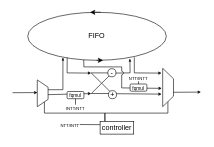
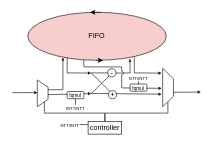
  <mxCell id="0" />
  <mxCell id="1" parent="0" />
  <mxCell id="2" value="" style="triangle;whiteSpace=wrap;html=1;rotation=90;" vertex="1" parent="1"><mxGeometry x="160" y="112.12" width="17.25" height="35" as="geometry" /></mxCell>
  <mxCell id="3" value="" style="triangle;whiteSpace=wrap;html=1;rotation=-90;" vertex="1" parent="1"><mxGeometry x="160" y="129.5" width="17.25" height="34.5" as="geometry" /></mxCell>
- <mxCell id="4" value="FIFO " style="ellipse;whiteSpace=wrap;html=1;" vertex="1" parent="1"><mxGeometry x="45.38" y="20" width="231" height="80" as="geometry" /></mxCell>
+ <mxCell id="4" value="FIFO " style="ellipse;whiteSpace=wrap;html=1;fillColor=#f8cecc;" vertex="1" parent="1"><mxGeometry x="45.38" y="20" width="231" height="80" as="geometry" /></mxCell>
  <mxCell id="5" value="" style="verticalLabelPosition=middle;verticalAlign=middle;html=1;shape=trapezoid;perimeter=trapezoidPerimeter;whiteSpace=wrap;size=0.273;arcSize=10;flipV=1;labelPosition=center;align=center;rotation=-90;" vertex="1" parent="1"><mxGeometry x="48" y="146" width="44.62" height="18" as="geometry" /></mxCell>
  <mxCell id="6" value="" style="endArrow=classicThin;html=1;rounded=0;entryX=0.254;entryY=0.94;entryDx=0;entryDy=0;entryPerimeter=0;exitX=0.634;exitY=0.01;exitDx=0;exitDy=0;exitPerimeter=0;startArrow=none;startFill=0;endFill=1;endSize=3;" edge="1" parent="1" source="5" target="4"><mxGeometry width="50" height="50" relative="1" as="geometry"><mxPoint x="97" y="146" as="sourcePoint" /><mxPoint x="91" y="76" as="targetPoint" /><Array as="points"><mxPoint x="104" y="149" /></Array></mxGeometry></mxCell>
  <mxCell id="7" value="" style="endArrow=classic;html=1;rounded=0;entryX=-0.002;entryY=-0.006;entryDx=0;entryDy=0;entryPerimeter=0;exitX=0.449;exitY=0.002;exitDx=0;exitDy=0;exitPerimeter=0;endFill=1;endSize=3;" edge="1" parent="1" source="5" target="3"><mxGeometry width="50" height="50" relative="1" as="geometry"><mxPoint x="6" y="121" as="sourcePoint" /><mxPoint x="91" y="76" as="targetPoint" /></mxGeometry></mxCell>
  <mxCell id="8" value="" style="endArrow=classic;html=1;rounded=0;entryX=0.019;entryY=1.003;entryDx=0;entryDy=0;entryPerimeter=0;exitX=0.285;exitY=0.944;exitDx=0;exitDy=0;exitPerimeter=0;jumpStyle=arc;endFill=1;endSize=3;" edge="1" parent="1" source="4" target="2"><mxGeometry width="50" height="50" relative="1" as="geometry"><mxPoint x="27" y="126" as="sourcePoint" /><mxPoint x="77" y="76" as="targetPoint" /><Array as="points"><mxPoint x="111" y="121" /></Array></mxGeometry></mxCell>
  <mxCell id="9" value="" style="endArrow=classicThin;html=1;rounded=0;exitX=0.022;exitY=0.002;exitDx=0;exitDy=0;exitPerimeter=0;entryX=0.737;entryY=0.963;entryDx=0;entryDy=0;entryPerimeter=0;endFill=1;endSize=3;jumpStyle=none;" edge="1" parent="1" source="2" target="4"><mxGeometry width="50" height="50" relative="1" as="geometry"><mxPoint x="139" y="98" as="sourcePoint" /><mxPoint x="189" y="48" as="targetPoint" /><Array as="points"><mxPoint x="216" y="121" /></Array></mxGeometry></mxCell>
  <mxCell id="10" style="edgeStyle=orthogonalEdgeStyle;rounded=0;orthogonalLoop=1;jettySize=auto;html=1;entryX=0;entryY=0.75;entryDx=0;entryDy=0;endArrow=none;endFill=0;" edge="1" parent="1" source="12" target="5"><mxGeometry relative="1" as="geometry"><mxPoint x="153" y="174" as="targetPoint" /><Array as="points"><mxPoint x="174" y="188" /><mxPoint x="73" y="188" /></Array></mxGeometry></mxCell>
  <mxCell id="11" style="edgeStyle=orthogonalEdgeStyle;rounded=0;orthogonalLoop=1;jettySize=auto;html=1;entryX=0;entryY=0.5;entryDx=0;entryDy=0;endArrow=none;endFill=0;" edge="1" parent="1" source="12" target="13"><mxGeometry relative="1" as="geometry"><Array as="points"><mxPoint x="174" y="188" /><mxPoint x="279" y="188" /><mxPoint x="279" y="171" /></Array></mxGeometry></mxCell>
- <mxCell id="12" value="controller" style="rounded=0;whiteSpace=wrap;html=1;" vertex="1" parent="1"><mxGeometry x="166" y="202" width="56" height="21" as="geometry" /></mxCell>
+ <mxCell id="12" value="controller" style="rounded=0;whiteSpace=wrap;html=1;" vertex="1" parent="1"><mxGeometry x="146" y="202" width="56" height="21" as="geometry" /></mxCell>
  <mxCell id="13" value="" style="verticalLabelPosition=middle;verticalAlign=middle;html=1;shape=trapezoid;perimeter=trapezoidPerimeter;whiteSpace=wrap;size=0.273;arcSize=10;flipV=1;labelPosition=center;align=center;rotation=-90;" vertex="1" parent="1"><mxGeometry x="247.31" y="136.31" width="64" height="18" as="geometry" /></mxCell>
  <mxCell id="14" value="" style="endArrow=classic;html=1;rounded=0;entryX=0.327;entryY=1.099;entryDx=0;entryDy=0;exitX=-0.013;exitY=1.006;exitDx=0;exitDy=0;exitPerimeter=0;entryPerimeter=0;endSize=3;" edge="1" parent="1" source="3" target="13"><mxGeometry width="50" height="50" relative="1" as="geometry"><mxPoint x="132" y="147" as="sourcePoint" /><mxPoint x="182" y="97" as="targetPoint" /></mxGeometry></mxCell>
  <mxCell id="15" value="" style="endArrow=classic;html=1;rounded=0;exitX=0.404;exitY=0.992;exitDx=0;exitDy=0;exitPerimeter=0;endSize=3;jumpStyle=arc;entryX=0.477;entryY=1.084;entryDx=0;entryDy=0;entryPerimeter=0;" edge="1" parent="1" source="4" target="13"><mxGeometry width="50" height="50" relative="1" as="geometry"><mxPoint x="216" y="145" as="sourcePoint" /><mxPoint x="265" y="146" as="targetPoint" /><Array as="points"><mxPoint x="139" y="111" /><mxPoint x="202" y="111" /><mxPoint x="202" y="146" /></Array></mxGeometry></mxCell>
  <mxCell id="16" value="+" style="ellipse;whiteSpace=wrap;html=1;aspect=fixed;" vertex="1" parent="1"><mxGeometry x="179.88" y="150.5" width="13.5" height="13.5" as="geometry" /></mxCell>
  <mxCell id="17" value="-" style="ellipse;whiteSpace=wrap;html=1;aspect=fixed;" vertex="1" parent="1"><mxGeometry x="178.88" y="114" width="13.5" height="13.5" as="geometry" /></mxCell>
  <mxCell id="18" value="" style="endArrow=classic;html=1;rounded=0;entryX=0.526;entryY=0.988;entryDx=0;entryDy=0;entryPerimeter=0;endSize=3;" edge="1" parent="1" target="5"><mxGeometry width="50" height="50" relative="1" as="geometry"><mxPoint x="20" y="154" as="sourcePoint" /><mxPoint x="147" y="104" as="targetPoint" /></mxGeometry></mxCell>
  <mxCell id="19" value="" style="endArrow=classic;html=1;rounded=0;endSize=3;exitX=0.375;exitY=0.008;exitDx=0;exitDy=0;exitPerimeter=0;" edge="1" parent="1" source="13"><mxGeometry width="50" height="50" relative="1" as="geometry"><mxPoint x="289.38" y="154.86" as="sourcePoint" /><mxPoint x="334" y="153" as="targetPoint" /></mxGeometry></mxCell>
  <mxCell id="20" value="&lt;font style=&quot;font-size: 8px;&quot;&gt;fqmul&lt;/font&gt;" style="rounded=1;whiteSpace=wrap;html=1;" vertex="1" parent="1"><mxGeometry x="111" y="152" width="28" height="12" as="geometry" /></mxCell>
  <mxCell id="21" value="&lt;font style=&quot;font-size: 8px;&quot;&gt;fqmul&lt;/font&gt;" style="rounded=1;whiteSpace=wrap;html=1;" vertex="1" parent="1"><mxGeometry x="216" y="139.5" width="28" height="12" as="geometry" /></mxCell>
  <mxCell id="22" value="" style="endArrow=classic;html=1;rounded=0;" edge="1" parent="1"><mxGeometry width="50" height="50" relative="1" as="geometry"><mxPoint x="167" y="20" as="sourcePoint" /><mxPoint x="149.25" y="20" as="targetPoint" /></mxGeometry></mxCell>
  <mxCell id="23" value="" style="endArrow=classic;html=1;rounded=0;" edge="1" parent="1"><mxGeometry width="50" height="50" relative="1" as="geometry"><mxPoint x="160" y="100" as="sourcePoint" /><mxPoint x="171" y="100" as="targetPoint" /></mxGeometry></mxCell>
  <mxCell id="24" value="" style="endArrow=none;html=1;rounded=0;entryX=0.5;entryY=0;entryDx=0;entryDy=0;exitX=0.5;exitY=1;exitDx=0;exitDy=0;" edge="1" parent="1" source="25" target="21"><mxGeometry width="50" height="50" relative="1" as="geometry"><mxPoint x="248" y="125" as="sourcePoint" /><mxPoint x="182" y="90" as="targetPoint" /></mxGeometry></mxCell>
  <mxCell id="25" value="&lt;font style=&quot;font-size: 7px;&quot;&gt;NTT/INTT&lt;/font&gt;" style="text;html=1;strokeColor=none;fillColor=none;align=center;verticalAlign=middle;whiteSpace=wrap;rounded=0;sketch=1;curveFitting=1;jiggle=2;" vertex="1" parent="1"><mxGeometry x="218" y="124.37" width="24" height="10.5" as="geometry" /></mxCell>
  <mxCell id="26" value="" style="endArrow=none;html=1;rounded=0;exitX=0.5;exitY=1;exitDx=0;exitDy=0;entryX=0.5;entryY=0;entryDx=0;entryDy=0;" edge="1" parent="1" source="20" target="27"><mxGeometry width="50" height="50" relative="1" as="geometry"><mxPoint x="96.87" y="164" as="sourcePoint" /><mxPoint x="97" y="174" as="targetPoint" /></mxGeometry></mxCell>
  <mxCell id="27" value="&lt;font style=&quot;font-size: 7px;&quot;&gt;I&lt;font style=&quot;font-size: 7px;&quot;&gt;NTT/NTT&lt;/font&gt;&lt;/font&gt;" style="text;html=1;strokeColor=none;fillColor=none;align=center;verticalAlign=middle;whiteSpace=wrap;rounded=0;sketch=1;curveFitting=1;jiggle=2;" vertex="1" parent="1"><mxGeometry x="113" y="174" width="24" height="10.5" as="geometry" /></mxCell>
  <mxCell id="28" value="&lt;font style=&quot;font-size: 7px;&quot;&gt;NTT/INTT&lt;/font&gt;" style="text;html=1;strokeColor=none;fillColor=none;align=center;verticalAlign=middle;whiteSpace=wrap;rounded=0;sketch=1;curveFitting=1;jiggle=2;" vertex="1" parent="1"><mxGeometry x="104" y="202" width="24" height="10.5" as="geometry" /></mxCell>
  <mxCell id="29" value="" style="endArrow=none;html=1;rounded=0;entryX=0;entryY=0.25;entryDx=0;entryDy=0;" edge="1" parent="1" target="12"><mxGeometry width="50" height="50" relative="1" as="geometry"><mxPoint x="132" y="207" as="sourcePoint" /><mxPoint x="182" y="90" as="targetPoint" /></mxGeometry></mxCell>
  <mxCell id="30" value="" style="endArrow=classic;html=1;rounded=0;entryX=0.874;entryY=1.107;entryDx=0;entryDy=0;entryPerimeter=0;exitX=0.769;exitY=0.938;exitDx=0;exitDy=0;exitPerimeter=0;endSize=3;" edge="1" parent="1" source="4" target="13"><mxGeometry width="50" height="50" relative="1" as="geometry"><mxPoint x="153" y="133" as="sourcePoint" /><mxPoint x="203" y="83" as="targetPoint" /><Array as="points"><mxPoint x="223" y="121" /></Array></mxGeometry></mxCell>
